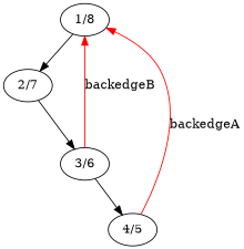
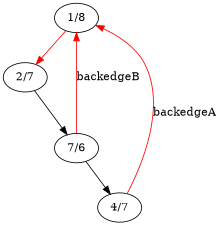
  digraph {
    "1/8"
    "2/7"
-   "3/6"
-   "4/5"
-   "1/8" -> "2/7"
+   "3/6" [label="7/6"]
+   "4/5" [label="4/7"]
+   "1/8" -> "2/7" [color=red]
    "2/7" -> "3/6"
    "3/6" -> "1/8" [color=red label=backedgeB]
    "3/6" -> "4/5"
    "4/5" -> "1/8" [color=red label=backedgeA]
  }
